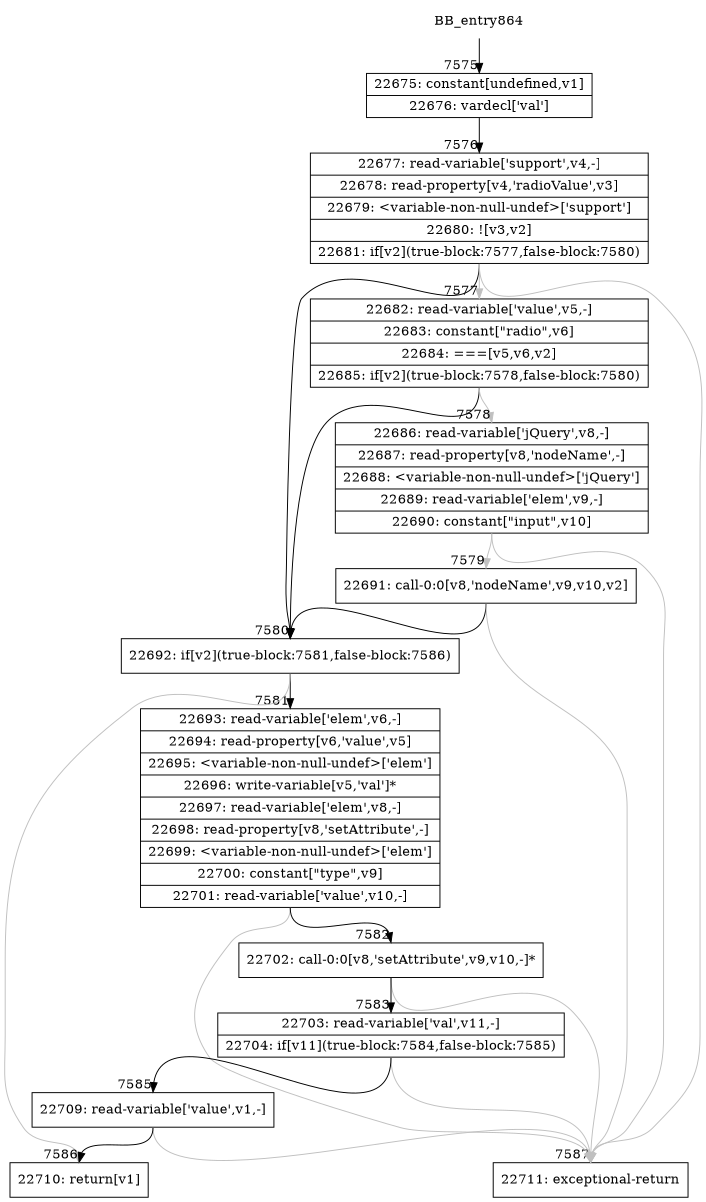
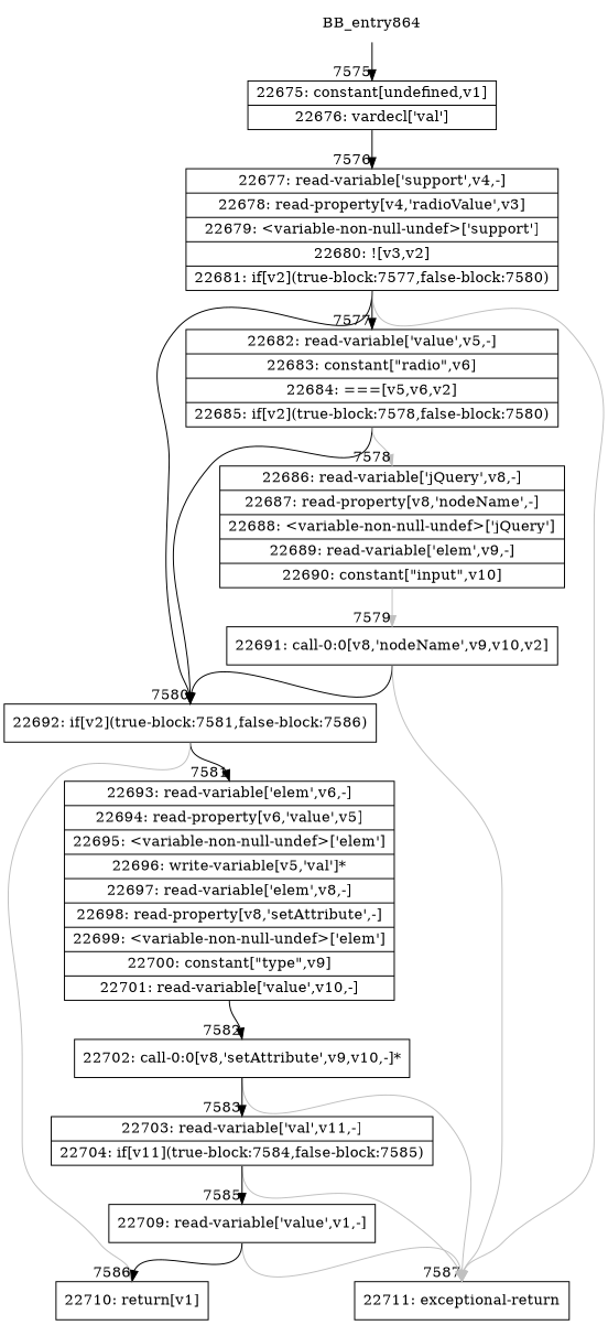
  digraph {
    rankdir=TD
    node [shape=record]
    edge [headport=n tailport=s]
    n1 [label=BB_entry864 shape=none]
    n2 [label="{22675: constant[undefined,v1]|22676: vardecl['val']}"]
    n3 [label="{22677: read-variable['support',v4,-]|22678: read-property[v4,'radioValue',v3]|22679: \<variable-non-null-undef\>['support']|22680: ![v3,v2]|22681: if[v2](true-block:7577,false-block:7580)}"]
    n4 [label="{22692: if[v2](true-block:7581,false-block:7586)}"]
    n5 [label="{22682: read-variable['value',v5,-]|22683: constant[\"radio\",v6]|22684: ===[v5,v6,v2]|22685: if[v2](true-block:7578,false-block:7580)}"]
    n6 [label="{22711: exceptional-return}"]
    n7 [label="{22693: read-variable['elem',v6,-]|22694: read-property[v6,'value',v5]|22695: \<variable-non-null-undef\>['elem']|22696: write-variable[v5,'val']*|22697: read-variable['elem',v8,-]|22698: read-property[v8,'setAttribute',-]|22699: \<variable-non-null-undef\>['elem']|22700: constant[\"type\",v9]|22701: read-variable['value',v10,-]}"]
    n8 [label="{22710: return[v1]}"]
    n9 [label="{22686: read-variable['jQuery',v8,-]|22687: read-property[v8,'nodeName',-]|22688: \<variable-non-null-undef\>['jQuery']|22689: read-variable['elem',v9,-]|22690: constant[\"input\",v10]}"]
    n10 [label="{22702: call-0:0[v8,'setAttribute',v9,v10,-]*}"]
    n11 [label="{22691: call-0:0[v8,'nodeName',v9,v10,v2]}"]
    n12 [label="{22703: read-variable['val',v11,-]|22704: if[v11](true-block:7584,false-block:7585)}"]
    n13 [label="{22709: read-variable['value',v1,-]}"]
    n1 -> n2 [headlabel="    7575"]
    n2 -> n3 [headlabel="      7576"]
    n3 -> n4 [headlabel="      7580"]
-   n3 -> n5 [headlabel="      7577" color=gray]
+   n3 -> n5 [headlabel="      7577"]
    n3 -> n6 [color=gray headlabel="      7587"]
    n4 -> n7 [headlabel="      7581"]
    n4 -> n8 [color=gray headlabel="      7586"]
    n5 -> n4
    n5 -> n9 [color=gray headlabel="      7578"]
-   n7 -> n6 [color=gray]
    n7 -> n10 [headlabel="      7582"]
-   n9 -> n6 [color=gray]
    n9 -> n11 [color=gray headlabel="      7579"]
    n10 -> n6 [color=gray]
    n10 -> n12 [headlabel="      7583"]
    n11 -> n4
    n11 -> n6 [color=gray]
    n12 -> n6 [color=gray]
    n12 -> n13 [headlabel="      7585"]
    n13 -> n6 [color=gray]
    n13 -> n8
  }
